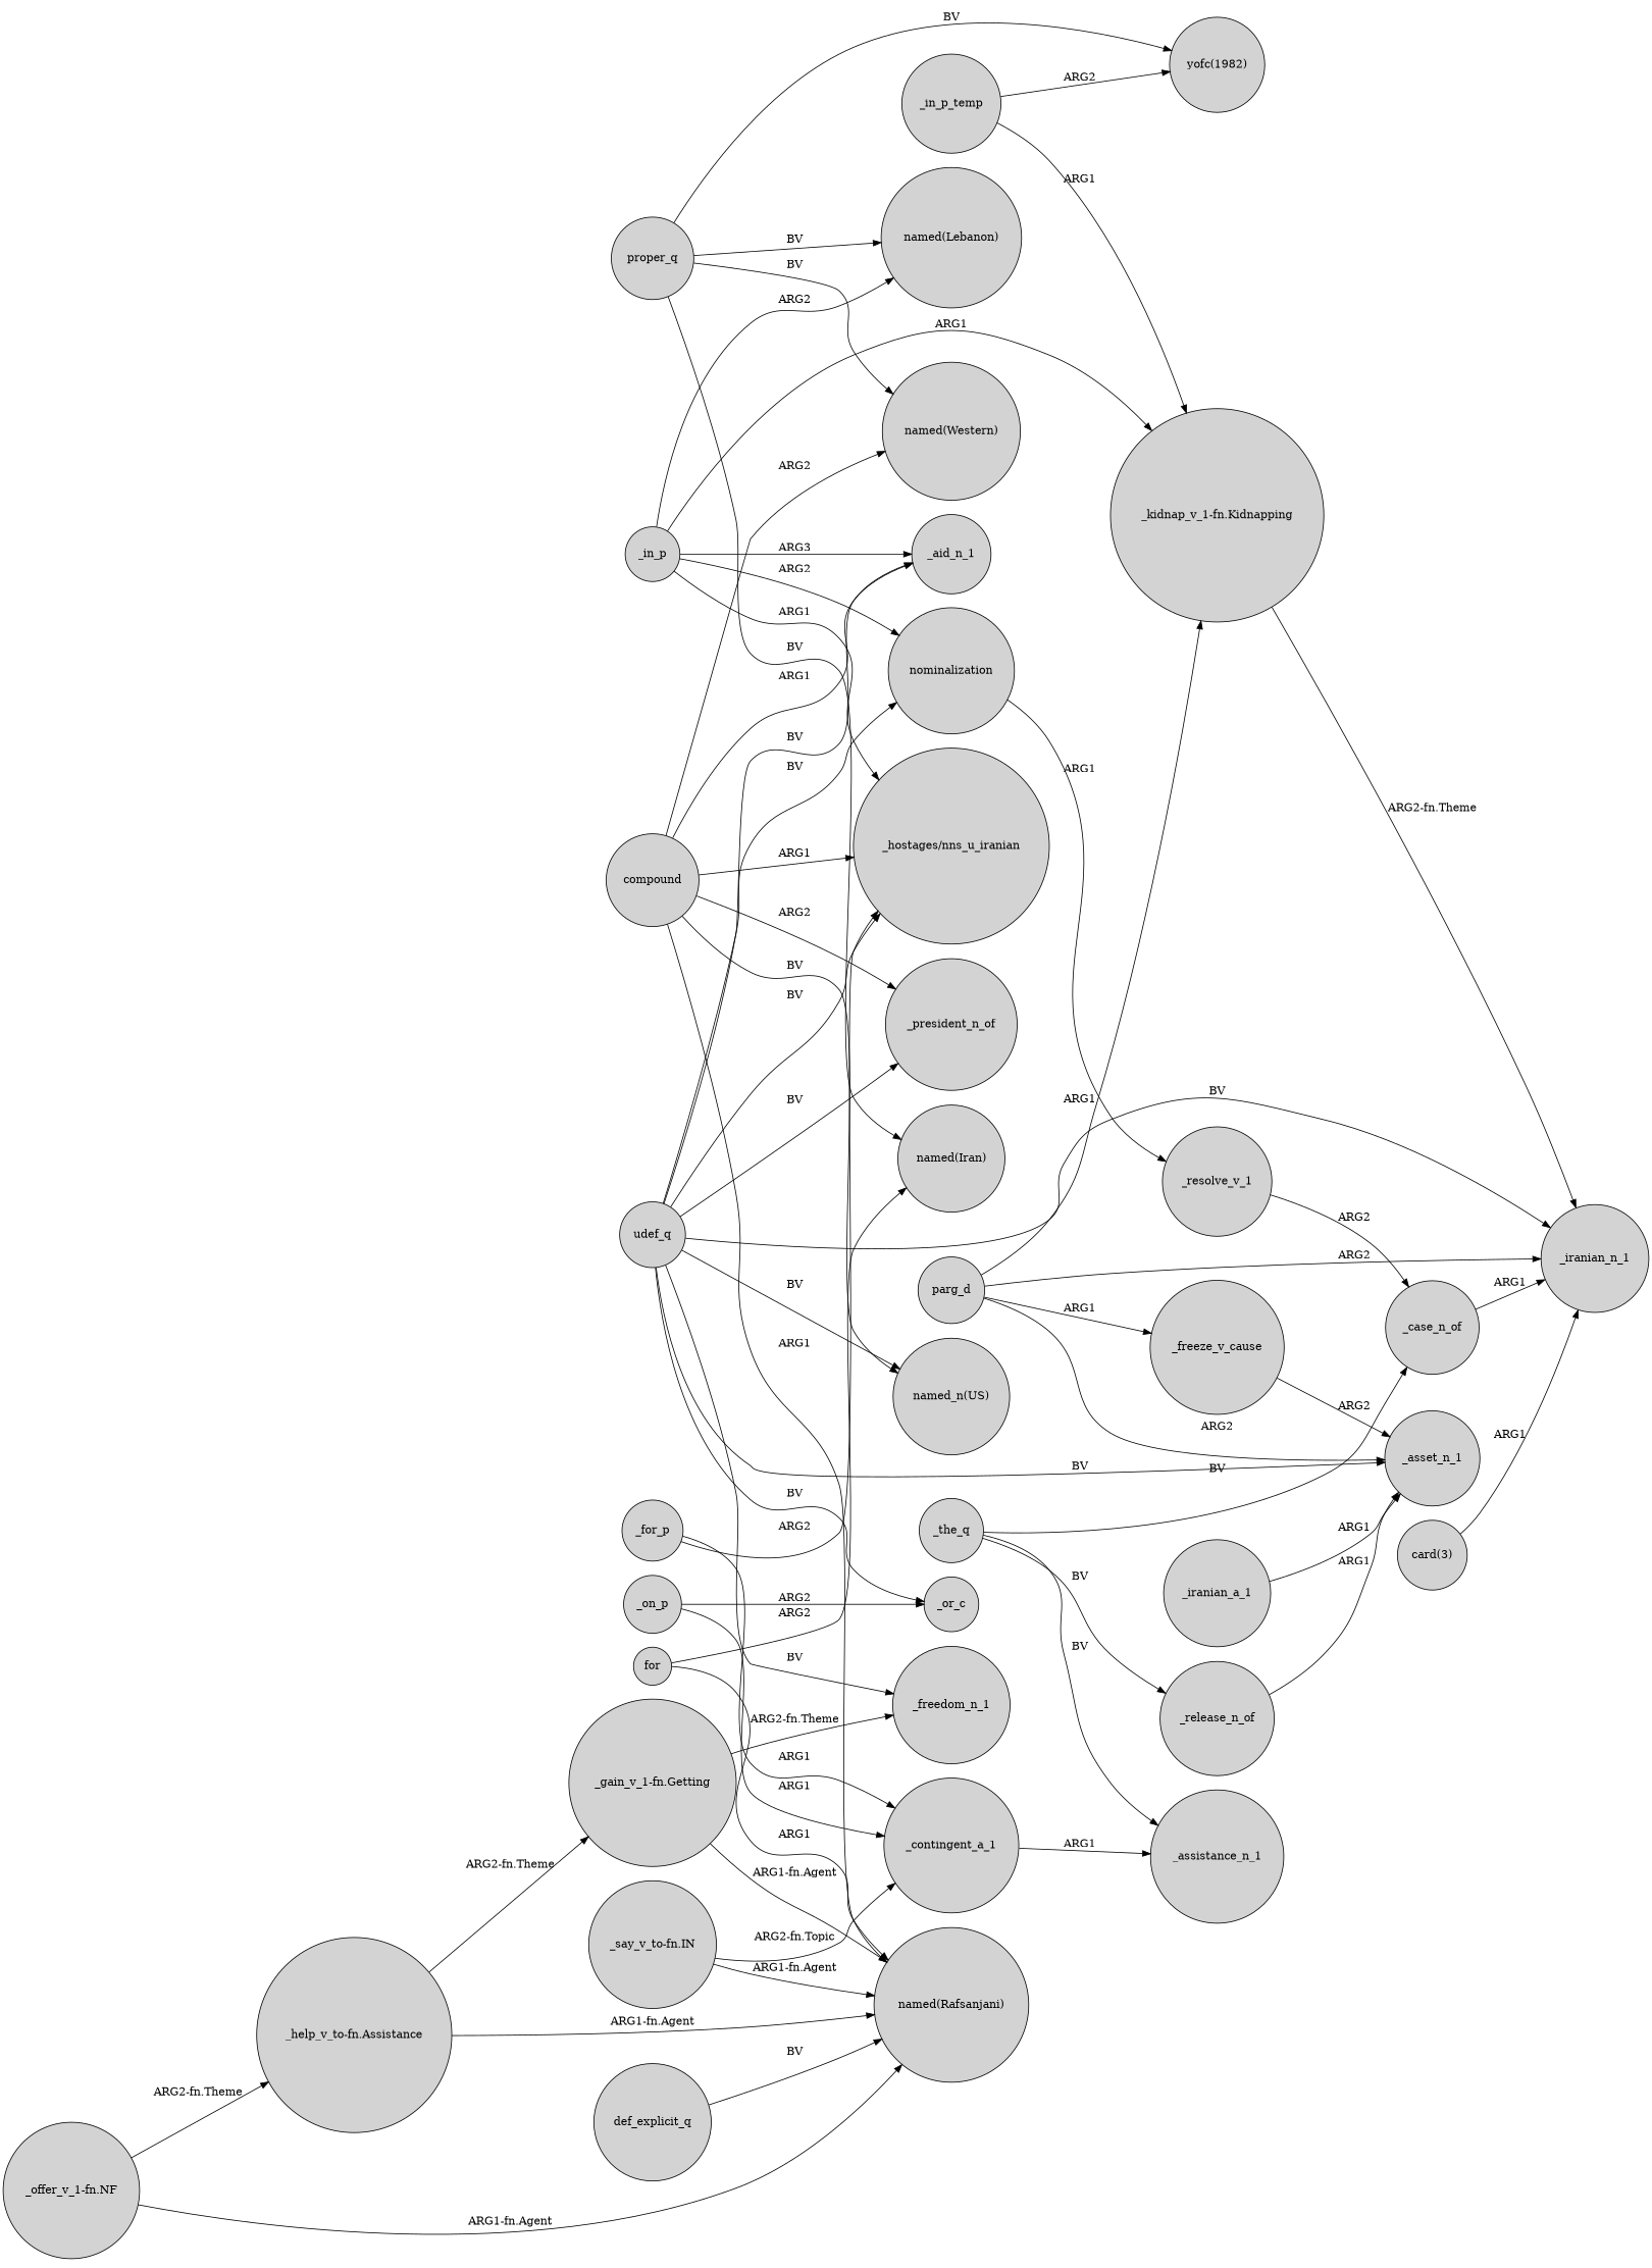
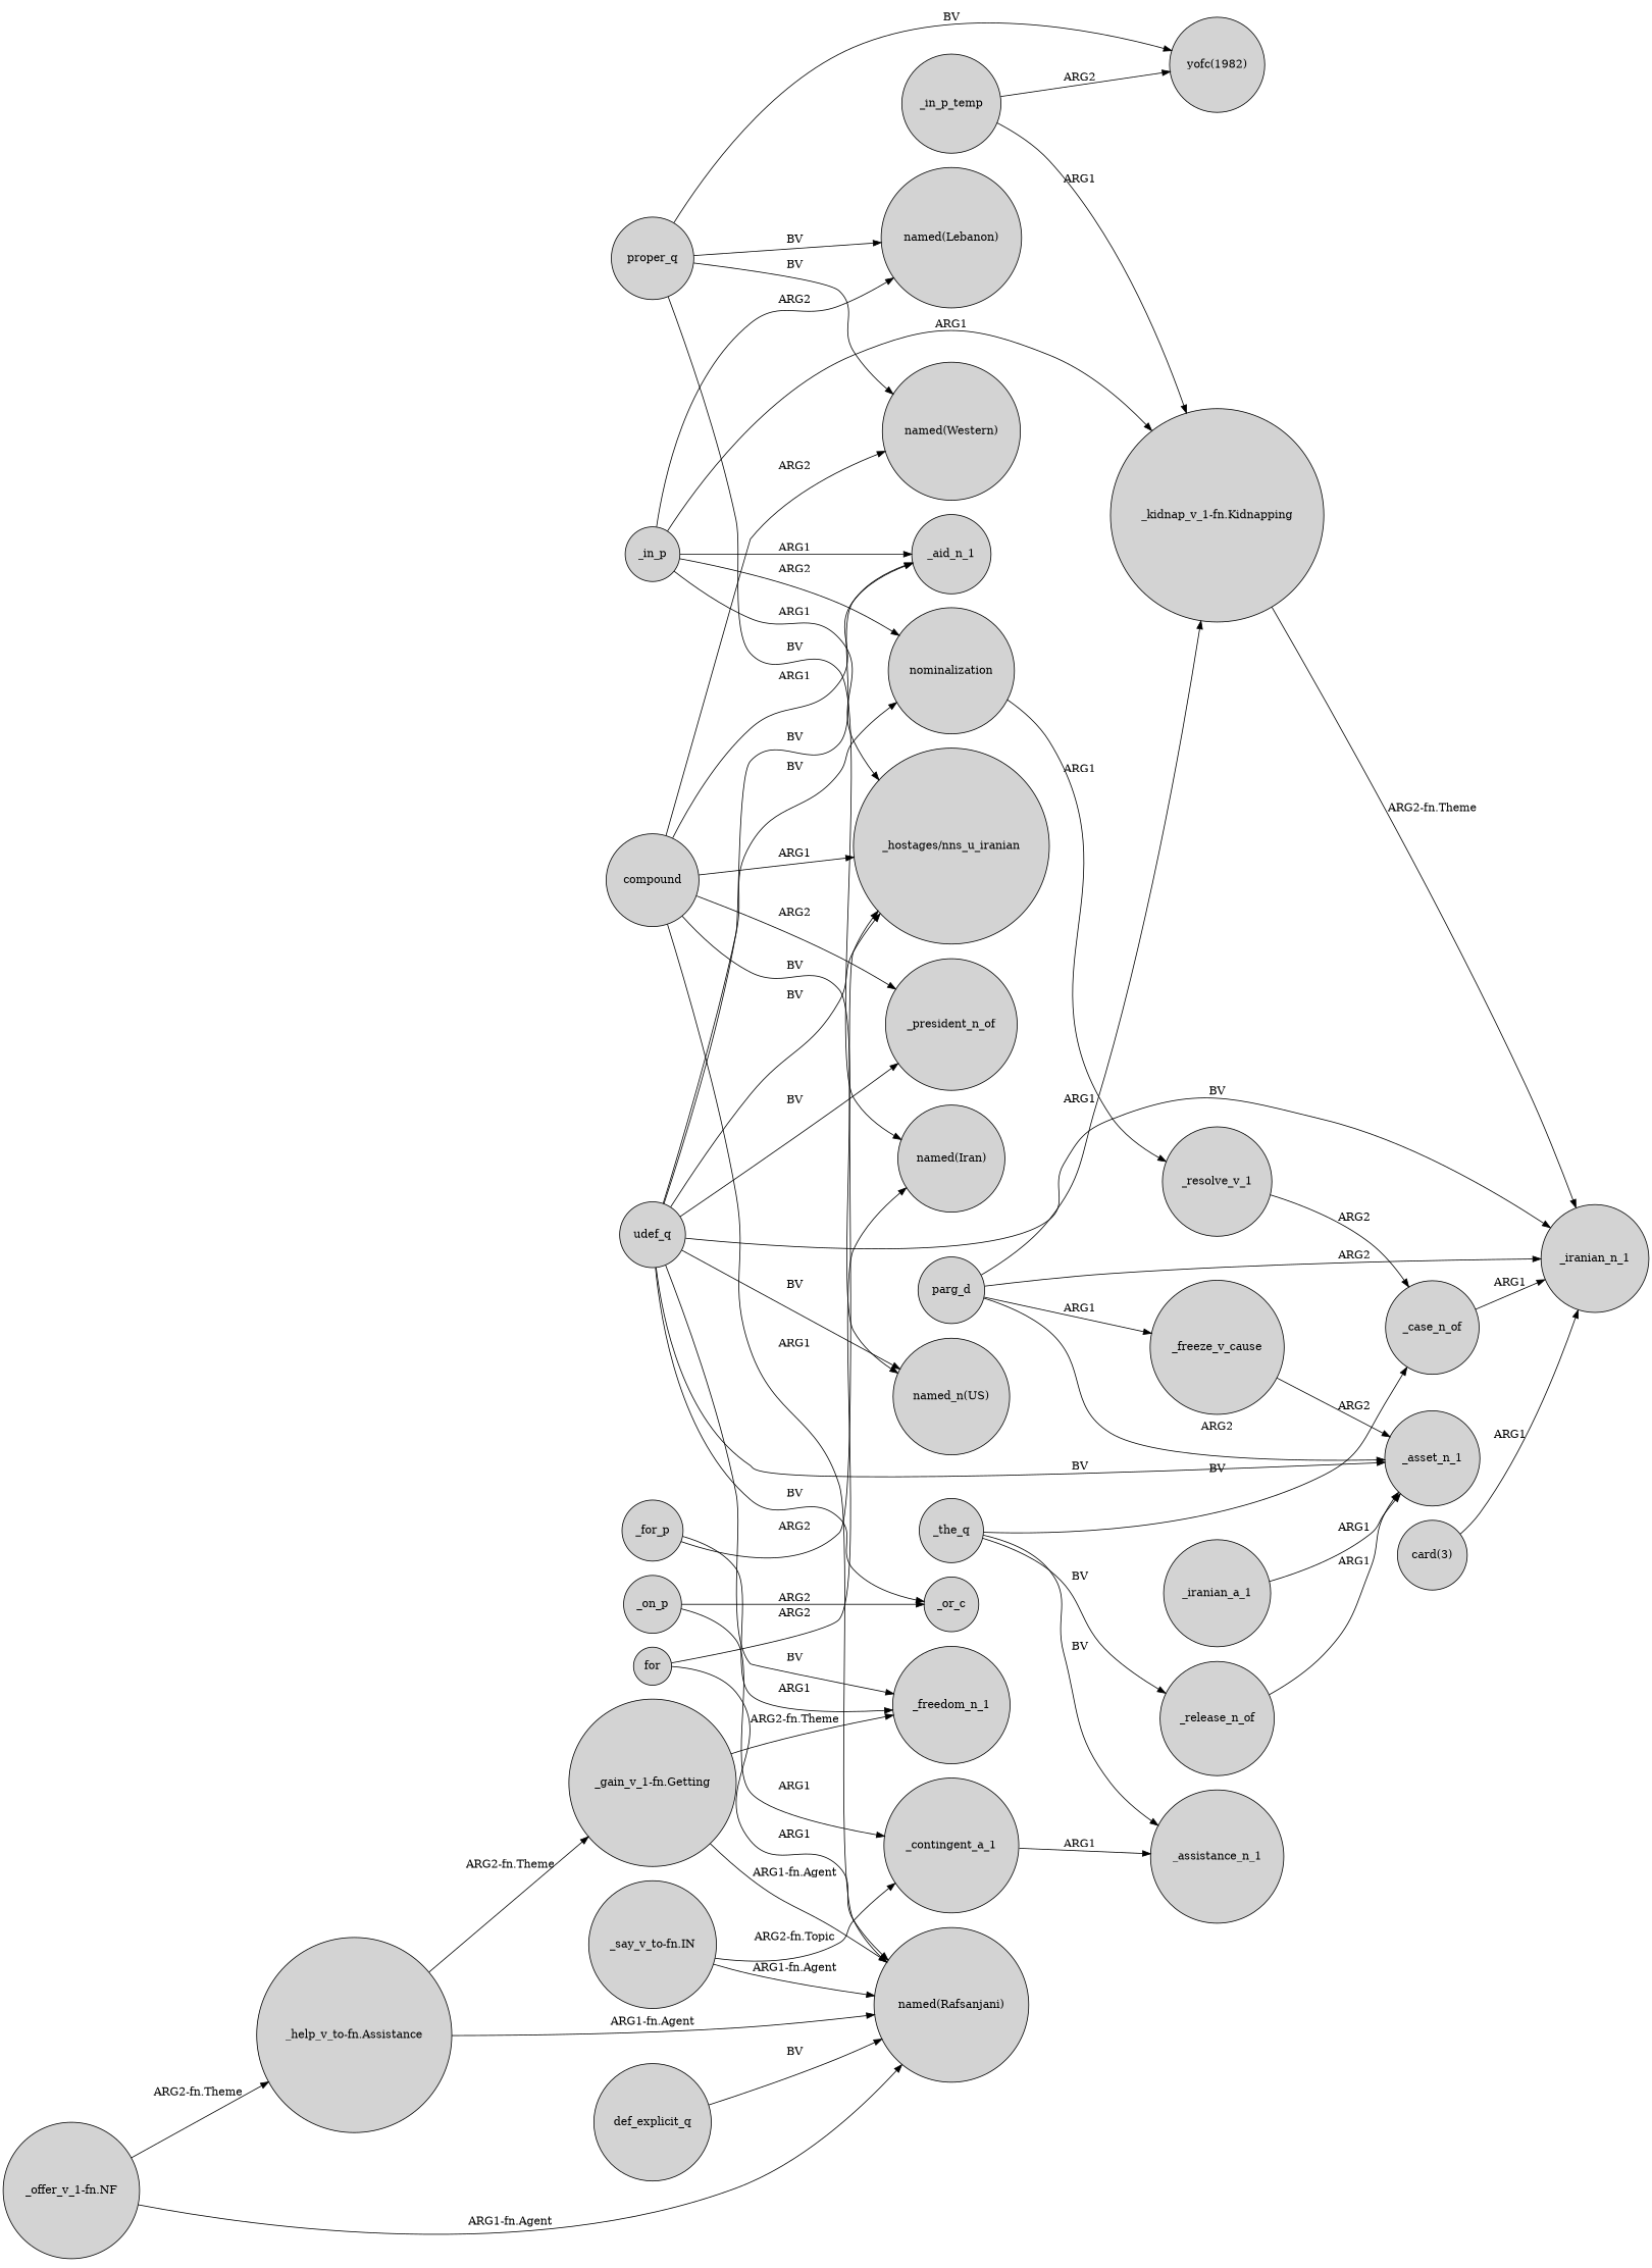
  digraph {
    rankdir=LR
    node [shape=circle style=filled]
    proper_q
    "yofc(1982)"
    "named(Lebanon)"
    "named(Iran)"
    "named(Western)"
    "_say_v_to-fn.IN"
    _contingent_a_1
    "named(Rafsanjani)"
    _assistance_n_1
    "_help_v_to-fn.Assistance"
    "_gain_v_1-fn.Getting"
    _freedom_n_1
    "_kidnap_v_1-fn.Kidnapping"
    _iranian_n_1
    compound
    _president_n_of
    "named_n(US)"
    n18 [label="_hostages/nns_u_iranian"]
    _aid_n_1
    udef_q
    _asset_n_1
    nominalization
    _or_c
    _resolve_v_1
    "_offer_v_1-fn.NF"
    _in_p
    _for_p
    _the_q
    _case_n_of
    _release_n_of
    "card(3)"
    parg_d
    _freeze_v_cause
    def_explicit_q
    _iranian_a_1
    _on_p
    _in_p_temp
    n38 [label=for]
    proper_q -> "yofc(1982)" [label=BV]
    proper_q -> "named(Lebanon)" [label=BV]
    proper_q -> "named(Iran)" [label=BV]
    proper_q -> "named(Western)" [label=BV]
    "_say_v_to-fn.IN" -> _contingent_a_1 [label="ARG2-fn.Topic"]
    "_say_v_to-fn.IN" -> "named(Rafsanjani)" [label="ARG1-fn.Agent"]
    _contingent_a_1 -> _assistance_n_1 [label=ARG1]
    "_help_v_to-fn.Assistance" -> "named(Rafsanjani)" [label="ARG1-fn.Agent"]
    "_help_v_to-fn.Assistance" -> "_gain_v_1-fn.Getting" [label="ARG2-fn.Theme"]
    "_gain_v_1-fn.Getting" -> "named(Rafsanjani)" [label="ARG1-fn.Agent"]
    "_gain_v_1-fn.Getting" -> _freedom_n_1 [label="ARG2-fn.Theme"]
    "_kidnap_v_1-fn.Kidnapping" -> _iranian_n_1 [label="ARG2-fn.Theme"]
    compound -> "named(Western)" [label=ARG2]
    compound -> "named(Rafsanjani)" [label=ARG1]
    compound -> _president_n_of [label=ARG2]
    compound -> "named_n(US)" [label=BV]
    compound -> n18 [label=ARG1]
    compound -> _aid_n_1 [label=ARG1]
    udef_q -> _freedom_n_1 [label=BV]
    udef_q -> _iranian_n_1 [label=BV]
    udef_q -> _president_n_of [label=BV]
    udef_q -> "named_n(US)" [label=BV]
    udef_q -> n18 [label=BV]
    udef_q -> _aid_n_1 [label=BV]
    udef_q -> _asset_n_1 [label=BV]
    udef_q -> nominalization [label=BV]
    udef_q -> _or_c [label=BV]
    nominalization -> _resolve_v_1 [label=ARG1]
    _resolve_v_1 -> _case_n_of [label=ARG2]
    "_offer_v_1-fn.NF" -> "named(Rafsanjani)" [label="ARG1-fn.Agent"]
    "_offer_v_1-fn.NF" -> "_help_v_to-fn.Assistance" [label="ARG2-fn.Theme"]
    _in_p -> "named(Lebanon)" [label=ARG2]
    _in_p -> "_kidnap_v_1-fn.Kidnapping" [label=ARG1]
    _in_p -> n18 [label=ARG1]
-   _in_p -> _aid_n_1 [label=ARG3]
+   _in_p -> _aid_n_1 [label=ARG1]
    _in_p -> nominalization [label=ARG2]
-   _for_p -> _contingent_a_1 [label=ARG1]
+   _for_p -> _freedom_n_1 [label=ARG1]
    _for_p -> n18 [label=ARG2]
    _the_q -> _assistance_n_1 [label=BV]
    _the_q -> _case_n_of [label=BV]
    _the_q -> _release_n_of [label=BV]
    _case_n_of -> _iranian_n_1 [label=ARG1]
    _release_n_of -> _asset_n_1 [label=ARG1]
    "card(3)" -> _iranian_n_1 [label=ARG1]
    parg_d -> "_kidnap_v_1-fn.Kidnapping" [label=ARG1]
    parg_d -> _iranian_n_1 [label=ARG2]
    parg_d -> _asset_n_1 [label=ARG2]
    parg_d -> _freeze_v_cause [label=ARG1]
    _freeze_v_cause -> _asset_n_1 [label=ARG2]
    def_explicit_q -> "named(Rafsanjani)" [label=BV]
    _iranian_a_1 -> _asset_n_1 [label=ARG1]
    _on_p -> _contingent_a_1 [label=ARG1]
    _on_p -> _or_c [label=ARG2]
    _in_p_temp -> "yofc(1982)" [label=ARG2]
    _in_p_temp -> "_kidnap_v_1-fn.Kidnapping" [label=ARG1]
    n38 -> "named(Iran)" [label=ARG2]
    n38 -> "named(Rafsanjani)" [label=ARG1]
  }
